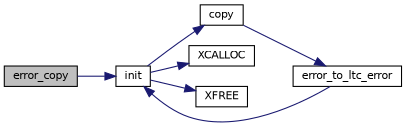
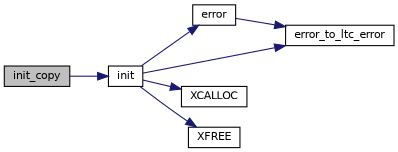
  digraph {
    rankdir=LR
    node [color=black fillcolor=white fontname=Helvetica fontsize=10 shape=record style=filled]
    edge [color=midnightblue fontname=Helvetica fontsize=10 labelfontname=Helvetica labelfontsize=10 style=solid]
-   n1 [fillcolor=grey75 fontcolor=black height=0.2 label=error_copy width=0.4]
+   n1 [fillcolor=grey75 fontcolor=black height=0.2 label=init_copy width=0.4]
    n2 [height=0.2 label=init width=0.4]
-   n3 [height=0.2 label=copy width=0.4]
+   n3 [height=0.2 label=error width=0.4]
    n4 [height=0.2 label=error_to_ltc_error width=0.4]
    n5 [height=0.2 label=XCALLOC width=0.4]
    n6 [height=0.2 label=XFREE width=0.4]
    n1 -> n2
    n2 -> n3
-   n4 -> n2
+   n2 -> n4
    n2 -> n5
    n2 -> n6
    n3 -> n4
  }
